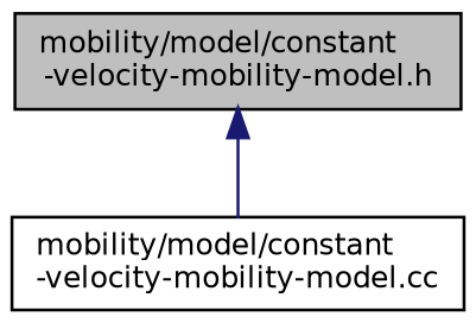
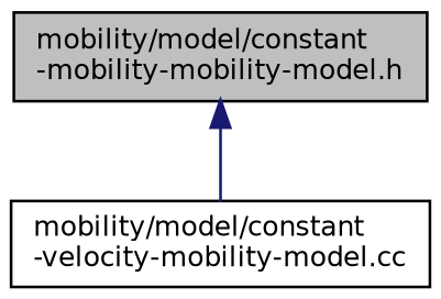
  digraph {
    node [color=black fontname=Helvetica fontsize=10 shape=record style=filled]
-   n1 [fillcolor=grey75 fontcolor=black height=0.2 label="mobility/model/constant\l-velocity-mobility-model.h" width=0.4]
+   n1 [fillcolor=grey75 fontcolor=black height=0.2 label="mobility/model/constant\l-mobility-mobility-model.h" width=0.4]
    n2 [fillcolor=white height=0.2 label="mobility/model/constant\l-velocity-mobility-model.cc" width=0.4]
    n1 -> n2 [color=midnightblue dir=back fontname=Helvetica fontsize=10 labelfontname=Helvetica labelfontsize=10 style=solid]
  }
